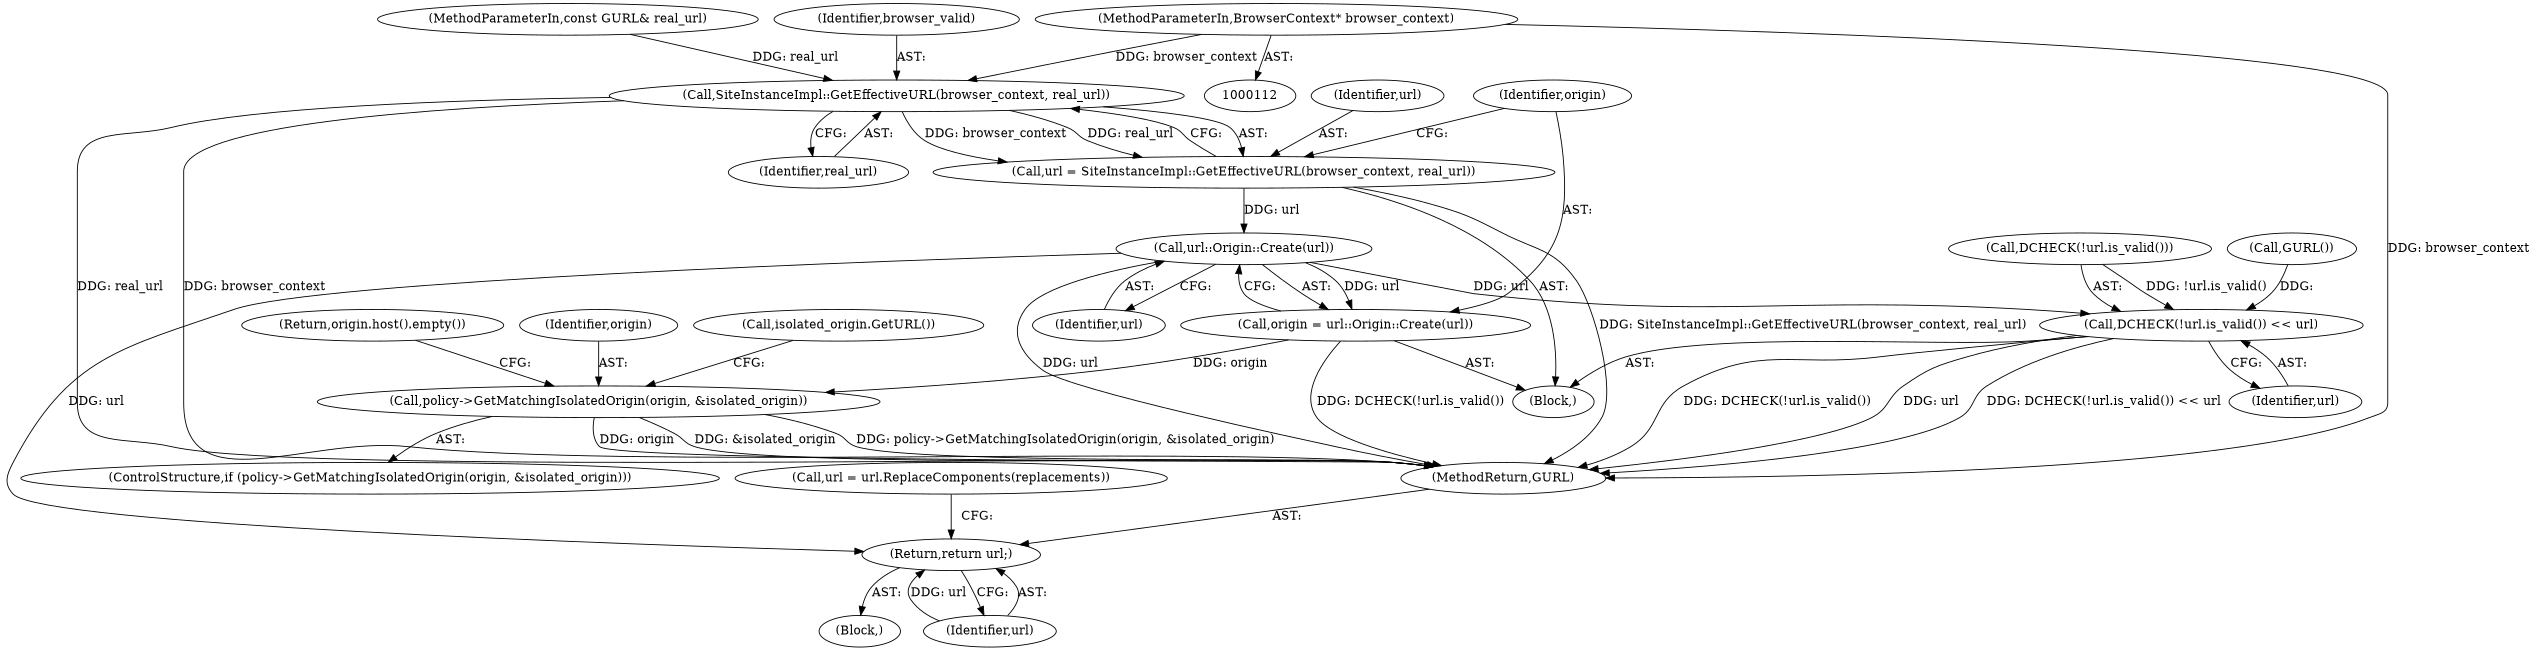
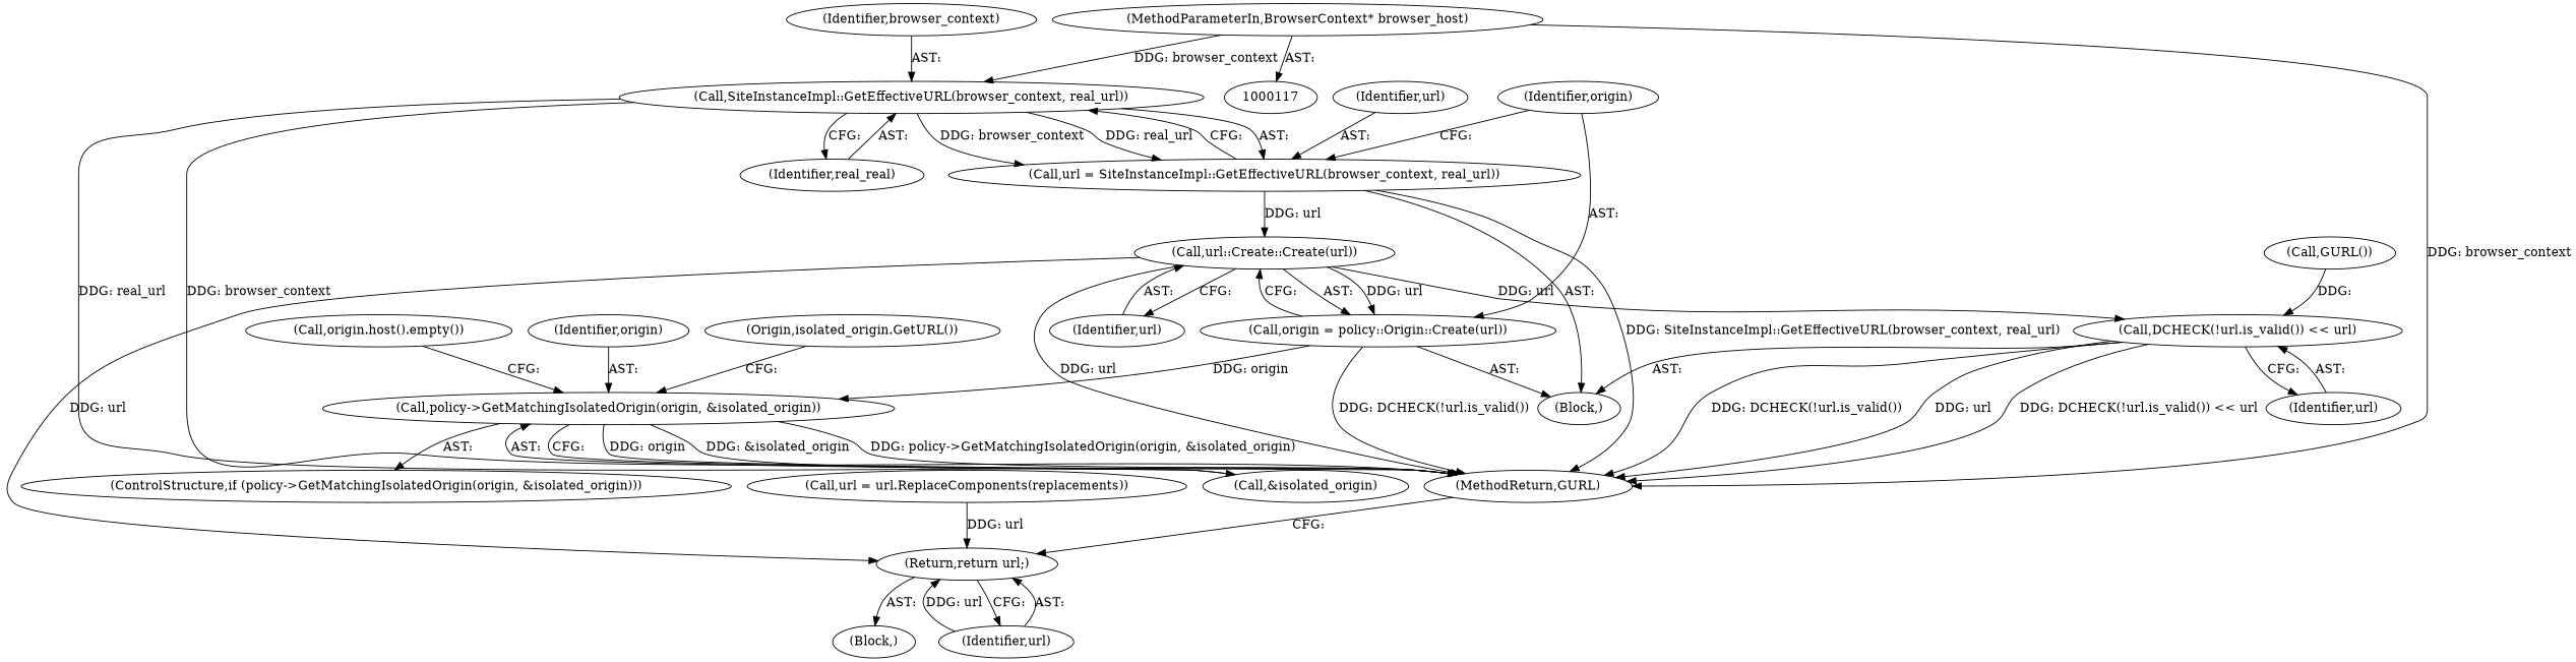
  digraph {
-   n1 [label="(MethodParameterIn,BrowserContext* browser_context)"]
+   n1 [label="(MethodParameterIn,BrowserContext* browser_host)"]
    n2 [label="(Call,SiteInstanceImpl::GetEffectiveURL(browser_context, real_url))"]
    n3 [label="(MethodReturn,GURL)"]
-   1000112
+   1000112 [label=1000117]
    n5 [label="(Call,url = SiteInstanceImpl::GetEffectiveURL(browser_context, real_url))"]
-   n6 [label="(Identifier,real_url)"]
+   n6 [label="(Identifier,real_real)"]
    n7 [label="(Return,return url;)"]
-   n8 [label="(Call,url::Origin::Create(url))"]
+   n8 [label="(Call,url::Create::Create(url))"]
    n9 [label="(Block,)"]
-   n10 [label="(Call,origin = url::Origin::Create(url))"]
+   n10 [label="(Call,origin = policy::Origin::Create(url))"]
    n11 [label="(Call,DCHECK(!url.is_valid()) << url)"]
    n12 [label="(Identifier,url)"]
    n13 [label="(Call,policy->GetMatchingIsolatedOrigin(origin, &isolated_origin))"]
    n14 [label="(Block,)"]
    n15 [label="(Identifier,url)"]
    n16 [label="(Identifier,url)"]
+   n17 [label="(Call,&isolated_origin)"]
    n18 [label="(ControlStructure,if (policy->GetMatchingIsolatedOrigin(origin, &isolated_origin)))"]
    n19 [label="(Identifier,origin)"]
-   n20 [label="(Call,DCHECK(!url.is_valid()))"]
-   n21 [label="(Identifier,browser_valid)"]
-   n22 [label="(Call,isolated_origin.GetURL())"]
-   n23 [label="(MethodParameterIn,const GURL& real_url)"]
+   n21 [label="(Identifier,browser_context)"]
+   n22 [label="(Origin,isolated_origin.GetURL())"]
    n24 [label="(Call,GURL())"]
    n25 [label="(Identifier,url)"]
    n26 [label="(Identifier,origin)"]
-   n27 [label="(Return,origin.host().empty())"]
+   n27 [label="(Call,origin.host().empty())"]
    n28 [label="(Call,url = url.ReplaceComponents(replacements))"]
    n1 -> n2 [label="DDG: browser_context"]
    n1 -> n3 [label="DDG: browser_context"]
    n1 -> 1000112 [label="AST: "]
    n2 -> n3 [label="DDG: real_url"]
    n2 -> n3 [label="DDG: browser_context"]
    n2 -> n5 [label="AST: "]
    n2 -> n5 [label="DDG: browser_context"]
    n2 -> n5 [label="DDG: real_url"]
    n2 -> n6 [label="CFG: "]
-   n3 -> n7 [label="AST: "]
+   n3 -> n7 [label="CFG: "]
    n5 -> n2 [label="CFG: "]
    n5 -> n3 [label="DDG: SiteInstanceImpl::GetEffectiveURL(browser_context, real_url)"]
    n5 -> n8 [label="DDG: url"]
    n5 -> n9 [label="AST: "]
    n6 -> n2 [label="AST: "]
    n7 -> n14 [label="AST: "]
    n7 -> n15 [label="CFG: "]
    n8 -> n3 [label="DDG: url"]
    n8 -> n7 [label="DDG: url"]
    n8 -> n10 [label="AST: "]
    n8 -> n10 [label="DDG: url"]
    n8 -> n11 [label="DDG: url"]
    n8 -> n12 [label="CFG: "]
    n10 -> n3 [label="DDG: DCHECK(!url.is_valid())"]
    n10 -> n8 [label="CFG: "]
    n10 -> n9 [label="AST: "]
    n10 -> n13 [label="DDG: origin"]
    n11 -> n3 [label="DDG: DCHECK(!url.is_valid())"]
    n11 -> n3 [label="DDG: url"]
    n11 -> n3 [label="DDG: DCHECK(!url.is_valid()) << url"]
    n11 -> n9 [label="AST: "]
    n11 -> n16 [label="CFG: "]
    n12 -> n8 [label="AST: "]
    n13 -> n3 [label="DDG: origin"]
    n13 -> n3 [label="DDG: &isolated_origin"]
    n13 -> n3 [label="DDG: policy->GetMatchingIsolatedOrigin(origin, &isolated_origin)"]
+   n13 -> n17 [label="CFG: "]
    n13 -> n18 [label="AST: "]
    n15 -> n7 [label="AST: "]
    n15 -> n7 [label="DDG: url"]
    n16 -> n11 [label="AST: "]
+   n17 -> n13 [label="AST: "]
    n19 -> n13 [label="AST: "]
-   n20 -> n11 [label="AST: "]
-   n20 -> n11 [label="DDG: !url.is_valid()"]
    n21 -> n2 [label="AST: "]
    n22 -> n13 [label="CFG: "]
-   n23 -> n2 [label="DDG: real_url"]
    n24 -> n11 [label="DDG: "]
    n25 -> n5 [label="AST: "]
    n26 -> n5 [label="CFG: "]
    n26 -> n10 [label="AST: "]
    n27 -> n13 [label="CFG: "]
-   n28 -> n7 [label="CFG: "]
+   n28 -> n7 [label="DDG: url"]
  }
